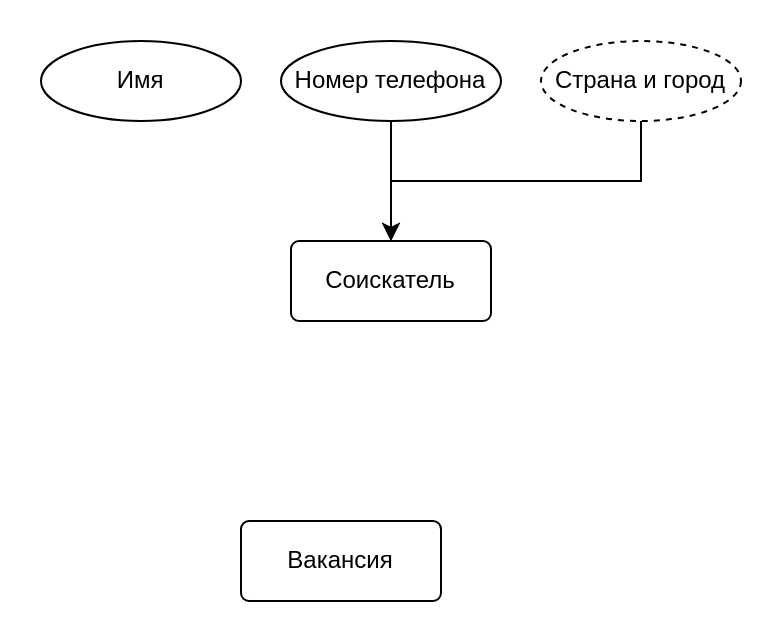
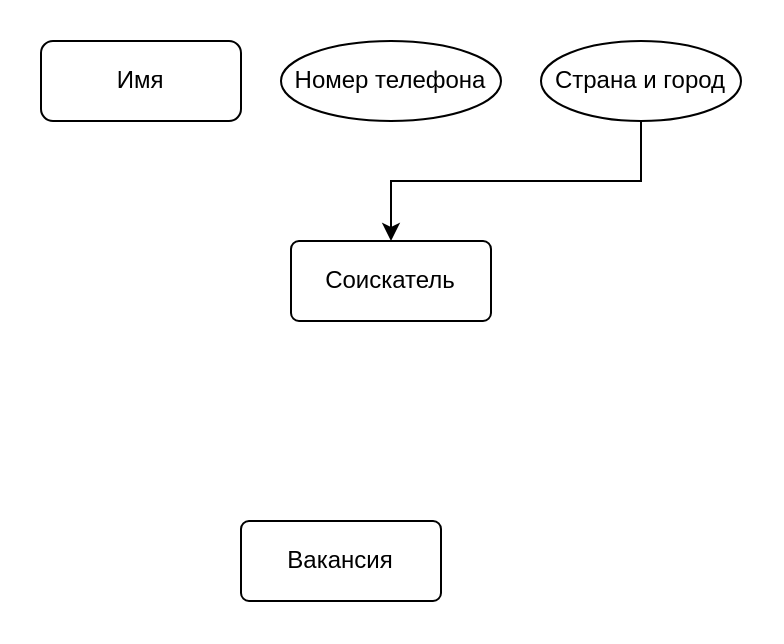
  <mxCell id="0" />
  <mxCell id="1" parent="0" />
  <mxCell id="2" value="Соискатель" style="rounded=1;arcSize=10;whiteSpace=wrap;html=1;align=center;" vertex="1" parent="1"><mxGeometry x="145" y="120" width="100" height="40" as="geometry" /></mxCell>
  <mxCell id="3" value="Вакансия" style="rounded=1;arcSize=10;whiteSpace=wrap;html=1;align=center;" vertex="1" parent="1"><mxGeometry x="120" y="260" width="100" height="40" as="geometry" /></mxCell>
- <mxCell id="4" value="Имя" style="ellipse;whiteSpace=wrap;html=1;align=center;" vertex="1" parent="1"><mxGeometry x="20" y="20" width="100" height="40" as="geometry" /></mxCell>
- <mxCell id="5" value="" style="edgeStyle=orthogonalEdgeStyle;rounded=0;orthogonalLoop=1;jettySize=auto;html=1;" edge="1" parent="1" source="6" target="2"><mxGeometry relative="1" as="geometry" /></mxCell>
+ <mxCell id="4" value="Имя" style="whiteSpace=wrap;html=1;align=center;rounded=1;" vertex="1" parent="1"><mxGeometry x="20" y="20" width="100" height="40" as="geometry" /></mxCell>
  <mxCell id="6" value="Номер телефона" style="ellipse;whiteSpace=wrap;html=1;align=center;" vertex="1" parent="1"><mxGeometry x="140" y="20" width="110" height="40" as="geometry" /></mxCell>
  <mxCell id="7" style="edgeStyle=orthogonalEdgeStyle;rounded=0;orthogonalLoop=1;jettySize=auto;html=1;exitX=0.5;exitY=1;exitDx=0;exitDy=0;entryX=0.5;entryY=0;entryDx=0;entryDy=0;" edge="1" parent="1" source="8" target="2"><mxGeometry relative="1" as="geometry"><mxPoint x="265" y="120" as="targetPoint" /><Array as="points"><mxPoint x="320" y="90" /><mxPoint x="195" y="90" /></Array></mxGeometry></mxCell>
- <mxCell id="8" value="Страна и город" style="ellipse;whiteSpace=wrap;html=1;align=center;dashed=1;" vertex="1" parent="1"><mxGeometry x="270" y="20" width="100" height="40" as="geometry" /></mxCell>
+ <mxCell id="8" value="Страна и город" style="ellipse;whiteSpace=wrap;html=1;align=center;" vertex="1" parent="1"><mxGeometry x="270" y="20" width="100" height="40" as="geometry" /></mxCell>
